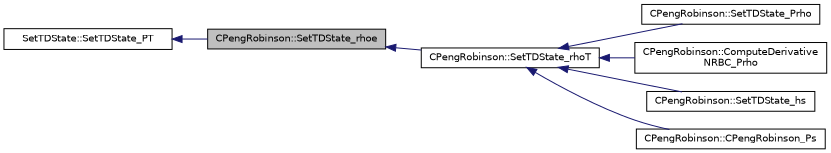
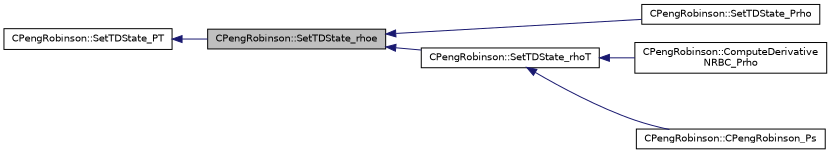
  digraph {
    rankdir=LR
    node [color=black fillcolor=white fontname=Helvetica fontsize=10 shape=record style=filled]
    edge [color=midnightblue dir=back fontname=Helvetica fontsize=10 labelfontname=Helvetica labelfontsize=10 style=solid]
    n1 [fillcolor=grey75 fontcolor=black height=0.2 label="CPengRobinson::SetTDState_rhoe" width=0.4]
    n2 [height=0.2 label="CPengRobinson::SetTDState_Prho" width=0.4]
    n3 [height=0.2 label="CPengRobinson::SetTDState_rhoT" width=0.4]
-   n4 [height=0.2 label="SetTDState::SetTDState_PT" width=0.4]
+   n4 [height=0.2 label="CPengRobinson::SetTDState_PT" width=0.4]
    n5 [height=0.2 label="CPengRobinson::ComputeDerivative\lNRBC_Prho" width=0.4]
-   n6 [height=0.2 label="CPengRobinson::SetTDState_hs" width=0.4]
    n7 [height=0.2 label="CPengRobinson::CPengRobinson_Ps" width=0.4]
-   n3 -> n2
+   n1 -> n2
    n1 -> n3
    n3 -> n5
-   n3 -> n6
    n3 -> n7
    n4 -> n1
  }
